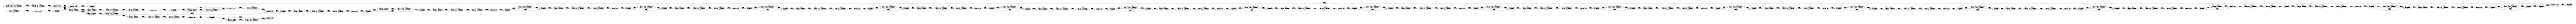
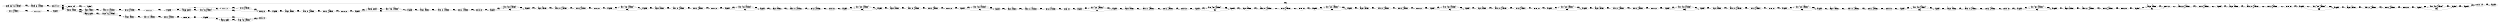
  digraph {
    rankdir=LR
    n1 [label="stp x29 , x30 , [ sp , # address ]"]
    n2 [label="add x29 , sp , # address"]
    n3 [label="mov w19 , w0"]
    n4 [label="cbnz w0 , address"]
    n5 [label="mov w0 , w19"]
    n6 [label="mov w0 , w19"]
    n7 [label="adrp x8 , symbol"]
    n8 [label="adrp x1 , address"]
    n9 [label="bl symbol"]
    n10 [label="bl symbol"]
    n11 [label="ldr x20 , [ x8 , # address ]"]
    n12 [label="add x1 , x1 , # address"]
    n13 [label="adrp x1 , address"]
    n14 [label="mov w2 , # address"]
    n15 [label="add x1 , x1 , # address"]
    n16 [label="mov w2 , # address"]
    n17 [label="mov x0 , xzr"]
    n18 [label="bl symbol"]
    n19 [label="adrp x8 , symbol"]
    n20 [label="mov x2 , x0"]
    n21 [label="ldr x3 , [ x8 , # address ]"]
    n22 [label="mov w1 , # address"]
    n23 [label="mov x0 , x20"]
    n24 [label="bl symbol"]
    n25 [label="mov x0 , xzr"]
    n26 [label="bl symbol"]
    n27 [label="adrp x8 , symbol"]
    n28 [label="mov x1 , x0"]
    n29 [label="ldr x2 , [ x8 , # address ]"]
    n30 [label="mov w0 , # address"]
    n31 [label="mov x3 , x2"]
    n32 [label="bl symbol"]
    n33 [label="adrp x1 , address"]
    n34 [label="add x1 , x1 , # address"]
    n35 [label="mov w2 , # address"]
    n36 [label="mov x0 , xzr"]
    n37 [label="bl symbol"]
    n38 [label="adrp x20 , symbol"]
    n39 [label="bl symbol"]
    n40 [label="ldr x1 , [ x20 , # address ]"]
    n41 [label="adrp x1 , address"]
    n42 [label="add x1 , x1 , # address"]
    n43 [label="mov w2 , # address"]
    n44 [label="mov x0 , xzr"]
    n45 [label="bl symbol"]
    n46 [label="ldr x1 , [ x20 , # address ]"]
    n47 [label="bl symbol"]
    n48 [label="adrp x1 , address"]
    n49 [label="add x1 , x1 , # address"]
    n50 [label="mov w2 , # address"]
    n51 [label="mov x0 , xzr"]
    n52 [label="bl symbol"]
    n53 [label="ldr x1 , [ x20 , # address ]"]
    n54 [label="bl symbol"]
    n55 [label="adrp x1 , address"]
    n56 [label="add x1 , x1 , # address"]
    n57 [label="mov w2 , # address"]
    n58 [label="mov x0 , xzr"]
    n59 [label="bl symbol"]
    n60 [label="ldr x1 , [ x20 , # address ]"]
    n61 [label="bl symbol"]
    n62 [label="adrp x1 , address"]
    n63 [label="add x1 , x1 , # address"]
    n64 [label="mov w2 , # address"]
    n65 [label="mov x0 , xzr"]
    n66 [label="bl symbol"]
    n67 [label="ldr x1 , [ x20 , # address ]"]
    n68 [label="bl symbol"]
    n69 [label="adrp x1 , address"]
    n70 [label="add x1 , x1 , # address"]
    n71 [label="mov w2 , # address"]
    n72 [label="mov x0 , xzr"]
    n73 [label="bl symbol"]
    n74 [label="ldr x1 , [ x20 , # address ]"]
    n75 [label="bl symbol"]
    n76 [label="adrp x1 , address"]
    n77 [label="add x1 , x1 , # address"]
    n78 [label="mov w2 , # address"]
    n79 [label="mov x0 , xzr"]
    n80 [label="bl symbol"]
    n81 [label="ldr x1 , [ x20 , # address ]"]
    n82 [label="bl symbol"]
    n83 [label="adrp x1 , address"]
    n84 [label="add x1 , x1 , # address"]
    n85 [label="mov w2 , # address"]
    n86 [label="mov x0 , xzr"]
    n87 [label="bl symbol"]
    n88 [label="ldr x1 , [ x20 , # address ]"]
    n89 [label="bl symbol"]
    n90 [label="adrp x1 , address"]
    n91 [label="add x1 , x1 , # address"]
    n92 [label="mov w2 , # address"]
    n93 [label="mov x0 , xzr"]
    n94 [label="bl symbol"]
    n95 [label="ldr x1 , [ x20 , # address ]"]
    n96 [label="bl symbol"]
    n97 [label="adrp x1 , address"]
    n98 [label="add x1 , x1 , # address"]
    n99 [label="mov w2 , # address"]
    n100 [label="mov x0 , xzr"]
    n101 [label="bl symbol"]
    n102 [label="ldr x1 , [ x20 , # address ]"]
    n103 [label="bl symbol"]
    n104 [label="adrp x1 , address"]
    n105 [label="add x1 , x1 , # address"]
    n106 [label="mov w2 , # address"]
    n107 [label="mov x0 , xzr"]
    n108 [label="bl symbol"]
    n109 [label="ldr x1 , [ x20 , # address ]"]
    n110 [label="bl symbol"]
    n111 [label="adrp x1 , address"]
    n112 [label="add x1 , x1 , # address"]
    n113 [label="mov w2 , # address"]
    n114 [label="mov x0 , xzr"]
    n115 [label="bl symbol"]
    n116 [label="ldr x1 , [ x20 , # address ]"]
    n117 [label="bl symbol"]
    n118 [label="adrp x1 , address"]
    n119 [label="add x1 , x1 , # address"]
    n120 [label="mov w2 , # address"]
    n121 [label="mov x0 , xzr"]
    n122 [label="bl symbol"]
    n123 [label="ldr x1 , [ x20 , # address ]"]
    n124 [label="bl symbol"]
    n125 [label="adrp x1 , address"]
    n126 [label="add x1 , x1 , # address"]
    n127 [label="mov w2 , # address"]
    n128 [label="mov x0 , xzr"]
    n129 [label="bl symbol"]
    n130 [label="ldr x1 , [ x20 , # address ]"]
    n131 [label="bl symbol"]
    n132 [label="adrp x1 , address"]
    n133 [label="add x1 , x1 , # address"]
    n134 [label="mov w2 , # address"]
    n135 [label="mov x0 , xzr"]
    n136 [label="bl symbol"]
    n137 [label="ldr x1 , [ x20 , # address ]"]
    n138 [label="bl symbol"]
    n139 [label="adrp x1 , address"]
    n140 [label="add x1 , x1 , # address"]
    n141 [label="mov w2 , # address"]
    n142 [label="mov x0 , xzr"]
    n143 [label="bl symbol"]
    n144 [label="adrp x2 , address"]
    n145 [label="mov x1 , x0"]
    n146 [label="add x2 , x2 , # address"]
    n147 [label="mov w0 , # address"]
    n148 [label="bl symbol"]
    n149 [label="adrp x1 , address"]
    n150 [label="add x1 , x1 , # address"]
    n151 [label="mov w2 , # address"]
    n152 [label="mov x0 , xzr"]
    n153 [label="bl symbol"]
    n154 [label="ldr x1 , [ x20 , # address ]"]
    n155 [label="bl symbol"]
    n156 [label="adrp x1 , address"]
    n157 [label="add x1 , x1 , # address"]
    n158 [label="mov w2 , # address"]
    n159 [label="mov x0 , xzr"]
    n160 [label="bl symbol"]
    n161 [label="ldr x1 , [ x20 , # address ]"]
    n162 [label="bl symbol"]
    n163 [label="bl symbol"]
    n1 -> n2 [label=CFG]
    n2 -> n3 [label=CFG]
    n3 -> n4 [label=CFG]
    n3 -> n5 [label=DFG]
    n3 -> n6 [label=DFG]
    n4 -> n7 [label=CFG]
    n4 -> n8 [label=CFG]
    n5 -> n9 [label=DFG]
    n6 -> n10 [label=DFG]
    n7 -> n11 [label=CFG]
    n8 -> n12 [label=CFG]
    n11 -> n13 [label=CFG]
    n12 -> n14 [label=CFG]
    n13 -> n15 [label=CFG]
    n14 -> n25 [label=CFG]
    n15 -> n16 [label=CFG]
    n16 -> n17 [label=CFG]
    n17 -> n18 [label=CFG]
    n18 -> n19 [label=CFG]
    n18 -> n20 [label=DFG]
    n19 -> n21 [label=CFG]
    n21 -> n20 [label=CFG]
    n22 -> n23 [label=CFG]
    n23 -> n24 [label=CFG]
    n24 -> n5 [label=CFG]
    n25 -> n26 [label=CFG]
    n26 -> n27 [label=CFG]
    n26 -> n28 [label=DFG]
    n27 -> n29 [label=CFG]
    n28 -> n30 [label=CFG]
    n29 -> n28 [label=CFG]
-   n11 -> n31 [label=DFG]
+   n29 -> n31 [label=DFG]
    n30 -> n31 [label=CFG]
    n31 -> n32 [label=CFG]
    n32 -> n33 [label=CFG]
    n33 -> n34 [label=CFG]
    n34 -> n35 [label=CFG]
    n35 -> n36 [label=CFG]
    n36 -> n37 [label=CFG]
    n37 -> n38 [label=CFG]
    n37 -> n39 [label=DFG]
    n38 -> n40 [label=CFG]
    n39 -> n41 [label=CFG]
    n40 -> n39 [label=DFG]
    n41 -> n42 [label=CFG]
    n42 -> n43 [label=CFG]
    n43 -> n44 [label=CFG]
    n44 -> n45 [label=CFG]
    n45 -> n46 [label=CFG]
    n45 -> n47 [label=DFG]
    n46 -> n47 [label=DFG]
    n47 -> n48 [label=CFG]
    n48 -> n49 [label=CFG]
    n49 -> n50 [label=CFG]
    n50 -> n51 [label=CFG]
    n51 -> n52 [label=CFG]
    n52 -> n53 [label=CFG]
    n52 -> n54 [label=DFG]
    n53 -> n54 [label=DFG]
    n54 -> n55 [label=CFG]
    n55 -> n56 [label=CFG]
    n56 -> n57 [label=CFG]
    n57 -> n58 [label=CFG]
    n58 -> n59 [label=CFG]
    n59 -> n60 [label=CFG]
    n59 -> n61 [label=DFG]
    n60 -> n61 [label=DFG]
    n61 -> n62 [label=CFG]
    n62 -> n63 [label=CFG]
    n63 -> n64 [label=CFG]
    n64 -> n65 [label=CFG]
    n65 -> n66 [label=CFG]
    n66 -> n67 [label=CFG]
    n66 -> n68 [label=DFG]
    n67 -> n68 [label=DFG]
    n68 -> n69 [label=CFG]
    n69 -> n70 [label=CFG]
    n70 -> n71 [label=CFG]
    n71 -> n72 [label=CFG]
    n72 -> n73 [label=CFG]
    n73 -> n74 [label=CFG]
    n73 -> n75 [label=DFG]
    n74 -> n75 [label=DFG]
    n75 -> n76 [label=CFG]
    n76 -> n77 [label=CFG]
    n77 -> n78 [label=CFG]
    n78 -> n79 [label=CFG]
    n79 -> n80 [label=CFG]
    n80 -> n81 [label=CFG]
    n80 -> n82 [label=DFG]
    n81 -> n82 [label=DFG]
    n82 -> n83 [label=CFG]
    n83 -> n84 [label=CFG]
    n84 -> n85 [label=CFG]
    n85 -> n86 [label=CFG]
    n86 -> n87 [label=CFG]
    n87 -> n88 [label=CFG]
    n87 -> n89 [label=DFG]
    n88 -> n89 [label=DFG]
    n89 -> n90 [label=CFG]
    n90 -> n91 [label=CFG]
    n91 -> n92 [label=CFG]
    n92 -> n93 [label=CFG]
    n93 -> n94 [label=CFG]
    n94 -> n95 [label=CFG]
    n94 -> n96 [label=DFG]
    n95 -> n96 [label=DFG]
    n96 -> n97 [label=CFG]
    n97 -> n98 [label=CFG]
    n98 -> n99 [label=CFG]
    n99 -> n100 [label=CFG]
    n100 -> n101 [label=CFG]
    n101 -> n102 [label=CFG]
    n101 -> n103 [label=DFG]
    n102 -> n103 [label=DFG]
    n103 -> n104 [label=CFG]
    n104 -> n105 [label=CFG]
    n105 -> n106 [label=CFG]
    n106 -> n107 [label=CFG]
    n107 -> n108 [label=CFG]
    n108 -> n109 [label=CFG]
    n108 -> n110 [label=DFG]
    n109 -> n110 [label=DFG]
    n110 -> n111 [label=CFG]
    n111 -> n112 [label=CFG]
    n112 -> n113 [label=CFG]
    n113 -> n114 [label=CFG]
    n114 -> n115 [label=CFG]
    n115 -> n116 [label=CFG]
    n115 -> n117 [label=DFG]
    n116 -> n117 [label=DFG]
    n117 -> n118 [label=CFG]
    n118 -> n119 [label=CFG]
    n119 -> n120 [label=CFG]
    n120 -> n121 [label=CFG]
    n121 -> n122 [label=CFG]
    n122 -> n123 [label=CFG]
    n122 -> n124 [label=DFG]
    n123 -> n124 [label=DFG]
    n124 -> n125 [label=CFG]
    n125 -> n126 [label=CFG]
    n126 -> n127 [label=CFG]
    n127 -> n128 [label=CFG]
    n128 -> n129 [label=CFG]
    n129 -> n130 [label=CFG]
    n129 -> n131 [label=DFG]
    n130 -> n131 [label=DFG]
    n131 -> n132 [label=CFG]
    n132 -> n133 [label=CFG]
    n133 -> n134 [label=CFG]
    n134 -> n135 [label=CFG]
    n135 -> n136 [label=CFG]
    n136 -> n137 [label=CFG]
    n136 -> n138 [label=DFG]
    n137 -> n138 [label=DFG]
    n138 -> n139 [label=CFG]
    n139 -> n140 [label=CFG]
    n140 -> n141 [label=CFG]
    n141 -> n142 [label=CFG]
    n142 -> n143 [label=CFG]
    n143 -> n144 [label=CFG]
    n143 -> n145 [label=DFG]
    n144 -> n145 [label=CFG]
    n145 -> n146 [label=CFG]
    n146 -> n147 [label=CFG]
    n147 -> n148 [label=CFG]
    n148 -> n149 [label=CFG]
    n149 -> n150 [label=CFG]
    n150 -> n151 [label=CFG]
    n151 -> n152 [label=CFG]
    n152 -> n153 [label=CFG]
    n153 -> n154 [label=CFG]
    n153 -> n155 [label=DFG]
    n154 -> n155 [label=DFG]
    n155 -> n156 [label=CFG]
    n156 -> n157 [label=CFG]
    n157 -> n158 [label=CFG]
    n158 -> n159 [label=CFG]
    n159 -> n160 [label=CFG]
    n160 -> n161 [label=CFG]
    n160 -> n162 [label=DFG]
    n161 -> n162 [label=DFG]
    n162 -> n163 [label=CFG]
    n163 -> n6 [label=CFG]
  }
